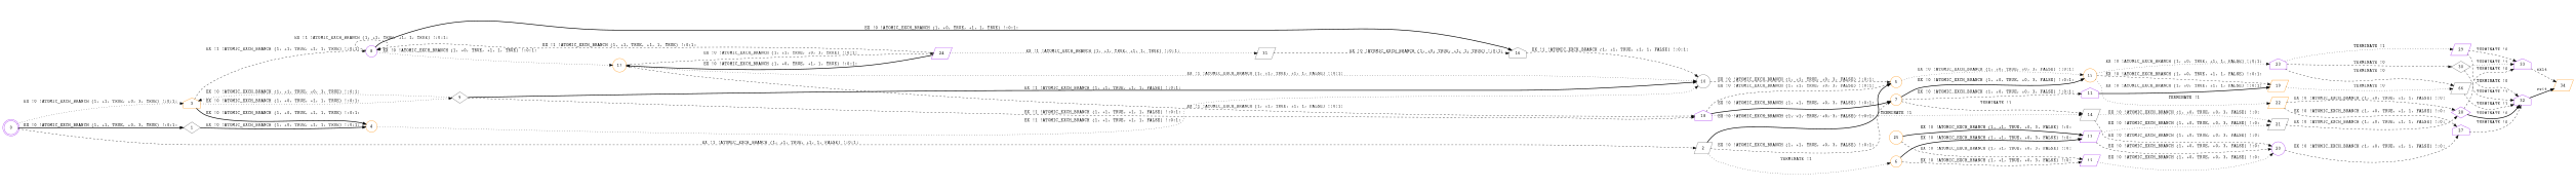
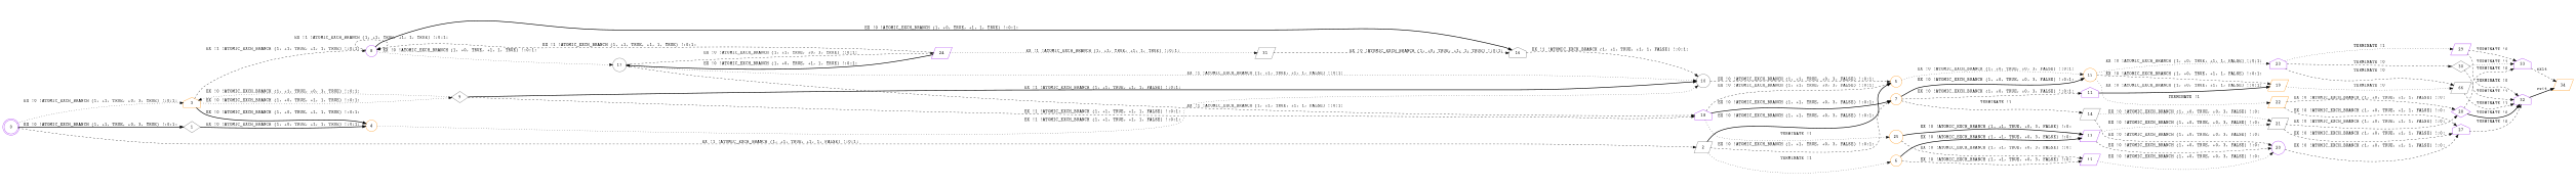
  digraph {
    fontname="Courier Prime"
    rankdir=LR
    node [color=purple fontname="Courier Prime" shape=parallelogram]
    edge [fontname="Courier Prime" style=dashed]
    0 [peripheries=2 shape=circle]
    1 [color=gray40 shape=diamond]
    2 [color=gray40]
    3 [color=darkorange shape=house]
    4 [color=darkorange shape=circle]
    5 [color=darkorange shape=circle]
    6 [color=darkorange shape=circle]
    7 [color=darkorange shape=circle]
    8 [shape=circle]
    9 [color=gray40 shape=diamond]
    10 [color=gray40 shape=circle]
    15 [color=darkorange shape=circle]
    12
    13
    11 [shape=house]
    14 [color=gray40]
    16 [color=gray40 shape=house]
-   17 [color=darkorange shape=circle]
+   17 [color=gray40 shape=circle]
    18 [shape=house]
    19 [color=darkorange]
    20 [shape=circle]
    21 [color=gray40]
    22 [color=darkorange]
    23 [shape=house]
    24
    25 [color=darkorange shape=circle]
    n27 [color=gray40 label=66]
    27 [shape=house]
    28 [shape=diamond]
    29
    30 [color=gray40 shape=diamond]
    31 [color=gray40]
    32 [shape=house]
    33 [shape=house]
    34 [color=darkorange]
    0 -> 1 [label="EX !0 !ATOMIC_EXCH_BRANCH (1, +1, TRUE, +0, 3, TRUE) !:0:1:" style=bold]
    0 -> 2 [label="EX !1 !ATOMIC_EXCH_BRANCH (1, +1, TRUE, +1, 1, FALSE) !:0:1:"]
    0 -> 3 [label="EX !0 !ATOMIC_EXCH_BRANCH (1, +1, TRUE, +0, 3, TRUE) !:0:1:" style=dotted]
    1 -> 4 [label="EX !0 !ATOMIC_EXCH_BRANCH (1, +0, TRUE, +1, 1, TRUE) !:0:1:" style=bold]
    2 -> 5 [label="EX !0 !ATOMIC_EXCH_BRANCH (1, +1, TRUE, +0, 3, FALSE) !:0:1:" style=bold]
    2 -> 6 [label="TERMINATE !1" style=dotted]
    2 -> 7 [label="EX !0 !ATOMIC_EXCH_BRANCH (1, +1, TRUE, +0, 3, FALSE) !:0:1:"]
    3 -> 4 [label="EX !0 !ATOMIC_EXCH_BRANCH (1, +0, TRUE, +1, 1, TRUE) !:0:1:" style=bold]
    3 -> 8 [label="EX !1 !ATOMIC_EXCH_BRANCH (1, +1, TRUE, +1, 1, TRUE) !:0:1:"]
    3 -> 9 [label="EX !0 !ATOMIC_EXCH_BRANCH (1, +0, TRUE, +1, 1, TRUE) !:0:1:" style=dotted]
    4 -> 10 [label="EX !1 !ATOMIC_EXCH_BRANCH (1, +1, TRUE, +1, 1, FALSE) !:0:1:" style=dotted]
    5 -> 15 [label="EX !0 !ATOMIC_EXCH_BRANCH (1, +0, TRUE, +0, 3, FALSE) !:0:1:" style=dotted]
    6 -> 12 [label="EX !0 !ATOMIC_EXCH_BRANCH (1, +1, TRUE, +0, 3, FALSE) !:0:"]
    6 -> 13 [label="EX !0 !ATOMIC_EXCH_BRANCH (1, +1, TRUE, +0, 3, FALSE) !:0:" style=bold]
    7 -> 15 [label="EX !0 !ATOMIC_EXCH_BRANCH (1, +0, TRUE, +0, 3, FALSE) !:0:1:" style=bold]
    7 -> 11 [label="EX !0 !ATOMIC_EXCH_BRANCH (1, +0, TRUE, +0, 3, FALSE) !:0:1:"]
    7 -> 14 [label="TERMINATE !1"]
    8 -> 8 [label="EX !1 !ATOMIC_EXCH_BRANCH (1, +1, TRUE, +1, 1, TRUE) !:0:1:"]
    8 -> 16 [label="EX !0 !ATOMIC_EXCH_BRANCH (1, +0, TRUE, +1, 1, TRUE) !:0:1:" style=bold]
    8 -> 17 [label="EX !0 !ATOMIC_EXCH_BRANCH (1, +0, TRUE, +1, 1, TRUE) !:0:1:" style=dotted]
    9 -> 3 [label="EX !0 !ATOMIC_EXCH_BRANCH (1, +1, TRUE, +0, 3, TRUE) !:0:1:" style=dotted]
    9 -> 10 [label="EX !1 !ATOMIC_EXCH_BRANCH (1, +1, TRUE, +1, 1, FALSE) !:0:1:" style=bold]
    9 -> 18 [label="EX !1 !ATOMIC_EXCH_BRANCH (1, +1, TRUE, +1, 1, FALSE) !:0:1:"]
    10 -> 5 [label="EX !0 !ATOMIC_EXCH_BRANCH (1, +1, TRUE, +0, 3, FALSE) !:0:1:"]
    15 -> 19 [label="EX !0 !ATOMIC_EXCH_BRANCH (1, +0, TRUE, +1, 1, FALSE) !:0:1:"]
    15 -> 22 [label="TERMINATE !1" style=dotted]
    15 -> 23 [label="EX !0 !ATOMIC_EXCH_BRANCH (1, +0, TRUE, +1, 1, FALSE) !:0:1:" style=dotted]
    12 -> 20 [label="EX !0 !ATOMIC_EXCH_BRANCH (1, +0, TRUE, +0, 3, FALSE) !:0:" style=dotted]
    13 -> 20 [label="EX !0 !ATOMIC_EXCH_BRANCH (1, +0, TRUE, +0, 3, FALSE) !:0:"]
    13 -> 21 [label="EX !0 !ATOMIC_EXCH_BRANCH (1, +0, TRUE, +0, 3, FALSE) !:0:" style=dotted]
    11 -> 19 [label="EX !0 !ATOMIC_EXCH_BRANCH (1, +0, TRUE, +1, 1, FALSE) !:0:1:" style=bold]
    14 -> 20 [label="EX !0 !ATOMIC_EXCH_BRANCH (1, +0, TRUE, +0, 3, FALSE) !:0:"]
    14 -> 21 [label="EX !0 !ATOMIC_EXCH_BRANCH (1, +0, TRUE, +0, 3, FALSE) !:0:" style=dotted]
    16 -> 10 [label="EX !1 !ATOMIC_EXCH_BRANCH (1, +1, TRUE, +1, 1, FALSE) !:0:1:"]
    17 -> 10 [label="EX !1 !ATOMIC_EXCH_BRANCH (1, +1, TRUE, +1, 1, FALSE) !:0:1:" style=dotted]
    17 -> 18 [label="EX !1 !ATOMIC_EXCH_BRANCH (1, +1, TRUE, +1, 1, FALSE) !:0:1:"]
    17 -> 24 [label="EX !0 !ATOMIC_EXCH_BRANCH (1, +1, TRUE, +0, 3, TRUE) !:0:1:"]
    18 -> 5 [label="EX !0 !ATOMIC_EXCH_BRANCH (1, +1, TRUE, +0, 3, FALSE) !:0:1:"]
    18 -> 7 [label="EX !0 !ATOMIC_EXCH_BRANCH (1, +1, TRUE, +0, 3, FALSE) !:0:1:" style=bold]
-   18 -> 14 [label="TERMINATE !1" style=dotted]
+   18 -> 25 [label="TERMINATE !1" style=dotted]
    19 -> n27 [label="TERMINATE !0" style=dotted]
    20 -> 27 [label="EX !0 !ATOMIC_EXCH_BRANCH (1, +0, TRUE, +1, 1, FALSE) !:0:"]
+   21 -> 27 [label="EX !0 !ATOMIC_EXCH_BRANCH (1, +0, TRUE, +1, 1, FALSE) !:0:"]
    21 -> 28 [label="EX !0 !ATOMIC_EXCH_BRANCH (1, +0, TRUE, +1, 1, FALSE) !:0:"]
    22 -> 27 [label="EX !0 !ATOMIC_EXCH_BRANCH (1, +0, TRUE, +1, 1, FALSE) !:0:"]
    22 -> 28 [label="EX !0 !ATOMIC_EXCH_BRANCH (1, +0, TRUE, +1, 1, FALSE) !:0:"]
    23 -> n27 [label="TERMINATE !0"]
    23 -> 29 [label="TERMINATE !1" style=dotted]
    23 -> 30 [label="TERMINATE !0"]
    24 -> 8 [label="EX !1 !ATOMIC_EXCH_BRANCH (1, +1, TRUE, +1, 1, TRUE) !:0:1:"]
    24 -> 17 [label="EX !0 !ATOMIC_EXCH_BRANCH (1, +0, TRUE, +1, 1, TRUE) !:0:1:" style=bold]
    24 -> 31 [label="EX !1 !ATOMIC_EXCH_BRANCH (1, +1, TRUE, +1, 1, TRUE) !:0:1:" style=dotted]
    25 -> 12 [label="EX !0 !ATOMIC_EXCH_BRANCH (1, +1, TRUE, +0, 3, FALSE) !:0:"]
    25 -> 13 [label="EX !0 !ATOMIC_EXCH_BRANCH (1, +1, TRUE, +0, 3, FALSE) !:0:" style=bold]
    n27 -> 32 [label="TERMINATE !1"]
    27 -> 32 [label="TERMINATE !0"]
    28 -> 32 [label="TERMINATE !0" style=bold]
    28 -> 33 [label="TERMINATE !0"]
    29 -> 32 [label="TERMINATE !0"]
    29 -> 33 [label="TERMINATE !0"]
    30 -> 32 [label="TERMINATE !1"]
    30 -> 33 [label="TERMINATE !1" style=dotted]
    31 -> 16 [label="EX !0 !ATOMIC_EXCH_BRANCH (1, +0, TRUE, +1, 1, TRUE) !:0:1:"]
    32 -> 34 [label=exit style=bold]
    33 -> 34 [label=exit]
  }
